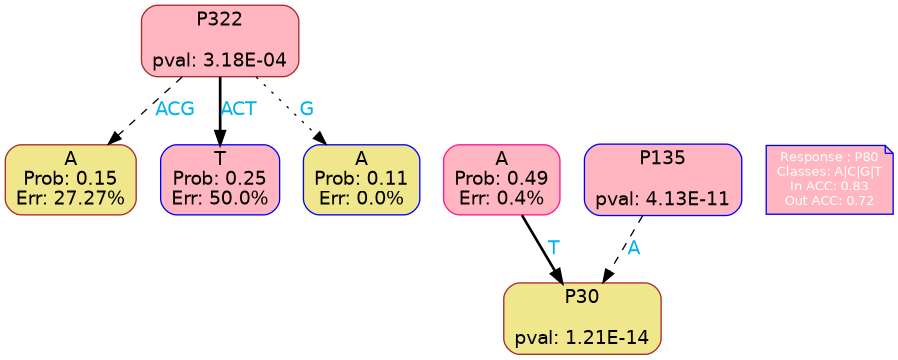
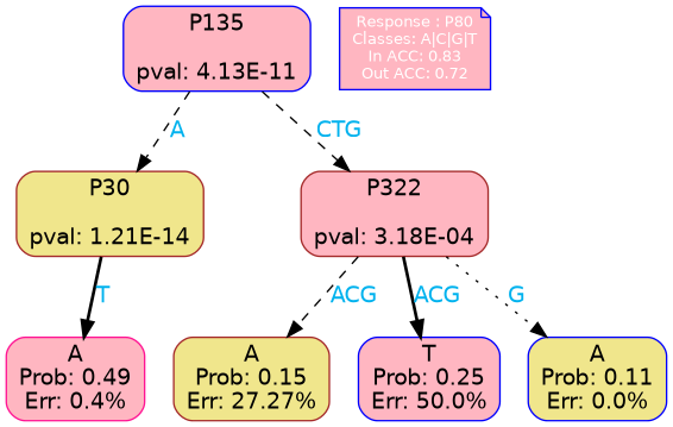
  digraph {
    ranksep=equally
    splines=polylines
    node [color=blue fillcolor=lightpink fontname=helvetica shape=box style="filled, rounded"]
    edge [fontcolor=deepskyblue2 fontname=helvetica style=dashed]
    n1 [color=brown fillcolor=khaki label="A\nProb: 0.15\nErr: 27.27%"]
    n2 [color=deeppink label="A\nProb: 0.49\nErr: 0.4%"]
    n3 [label="T\nProb: 0.25\nErr: 50.0%"]
    n4 [fillcolor=khaki label="A\nProb: 0.11\nErr: 0.0%"]
    n5 [align=left fontcolor=white fontsize=10 label="Response : P80\nClasses: A|C|G|T\nIn ACC: 0.83\nOut ACC: 0.72\n" shape=note style=filled]
    n6 [label="P135\n\npval: 4.13E-11"]
    n7 [color=brown fillcolor=khaki label="P30\n\npval: 1.21E-14"]
    n8 [color=brown label="P322\n\npval: 3.18E-04"]
    subgraph sub_1 {
      rank=same
      n1
      n2
      n3
      n4
    }
    subgraph sub_2 {
      rank=same
      n5
      n6
    }
    n6 -> n7 [label=A]
-   n2 -> n7 [label=T style=bold]
+   n6 -> n8 [label=CTG]
+   n7 -> n2 [label=T style=bold]
    n8 -> n1 [label=ACG]
-   n8 -> n3 [label=ACT style=bold]
+   n8 -> n3 [label=ACG style=bold]
    n8 -> n4 [label=G style=dotted]
  }
